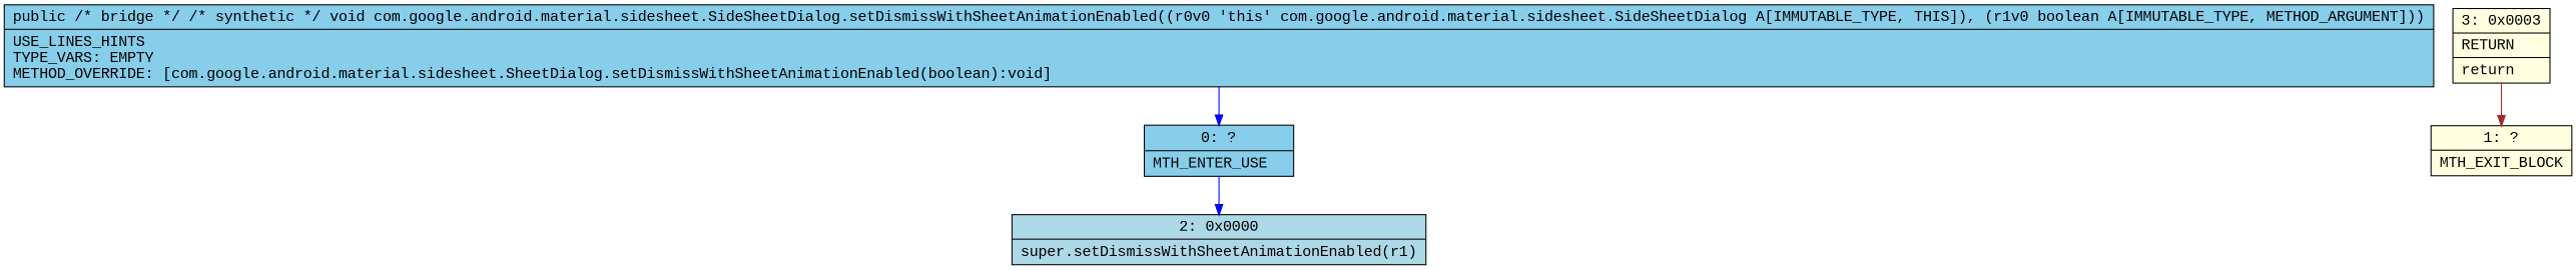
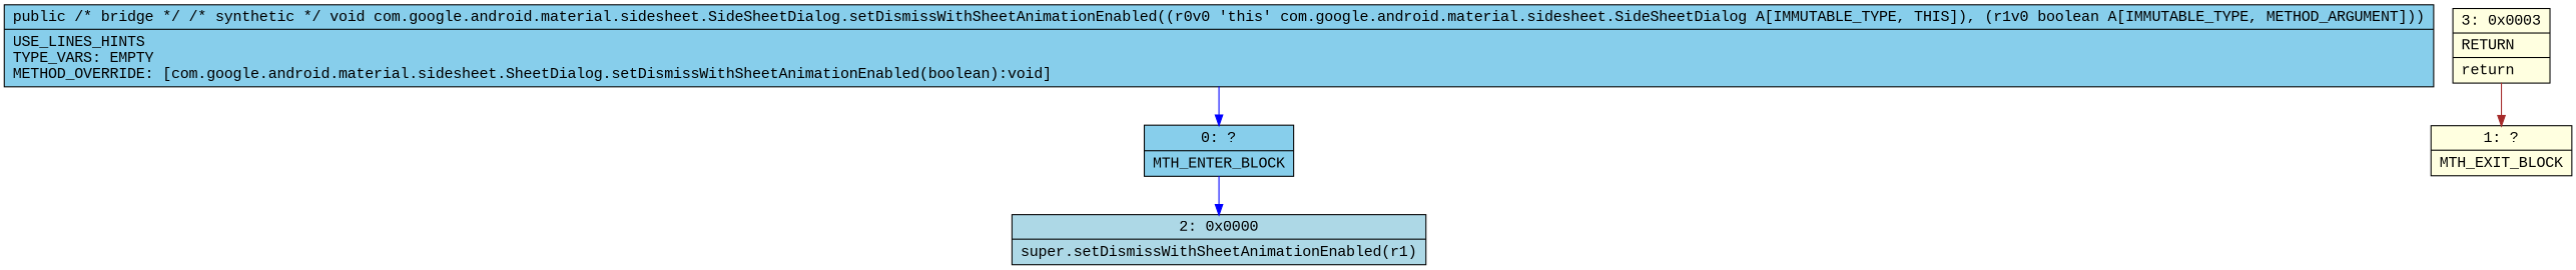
  digraph {
    fontname="Liberation Mono"
    node [fillcolor=skyblue fontname="Liberation Mono" shape=record style=filled]
    edge [color=blue fontname="Liberation Mono"]
-   n1 [label="{0\:\ ?|MTH_ENTER_USE\l}"]
+   n1 [label="{0\:\ ?|MTH_ENTER_BLOCK\l}"]
    n2 [fillcolor=lightblue label="{2\:\ 0x0000|super.setDismissWithSheetAnimationEnabled(r1)\l}"]
    n3 [fillcolor=lightyellow label="{3\:\ 0x0003|RETURN\l|return\l}"]
    n4 [fillcolor=lightyellow label="{1\:\ ?|MTH_EXIT_BLOCK\l}"]
    n5 [label="{public \/* bridge *\/ \/* synthetic *\/ void com.google.android.material.sidesheet.SideSheetDialog.setDismissWithSheetAnimationEnabled((r0v0 'this' com.google.android.material.sidesheet.SideSheetDialog A[IMMUTABLE_TYPE, THIS]), (r1v0 boolean A[IMMUTABLE_TYPE, METHOD_ARGUMENT]))  | USE_LINES_HINTS\lTYPE_VARS: EMPTY\lMETHOD_OVERRIDE: [com.google.android.material.sidesheet.SheetDialog.setDismissWithSheetAnimationEnabled(boolean):void]\l}"]
    n1 -> n2
    n3 -> n4 [color=brown]
    n5 -> n1
  }
